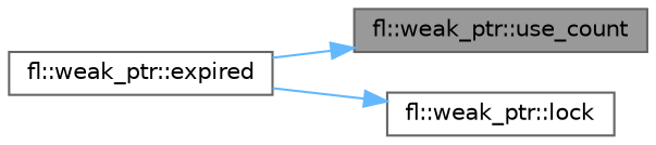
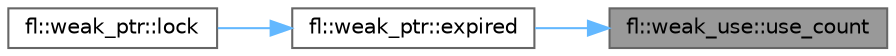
  digraph {
    rankdir=RL
    node [color=grey40 fillcolor=white fontname=Helvetica fontsize=10 shape=box style=filled]
    edge [color=steelblue1 dir=back fontname=Helvetica fontsize=10 labelfontname=Helvetica labelfontsize=10 style=solid]
-   n1 [color=gray40 fillcolor=grey60 fontcolor=black height=0.2 label="fl::weak_ptr::use_count" width=0.4]
+   n1 [color=gray40 fillcolor=grey60 fontcolor=black height=0.2 label="fl::weak_use::use_count" width=0.4]
    n2 [height=0.2 label="fl::weak_ptr::expired" width=0.4]
    n3 [height=0.2 label="fl::weak_ptr::lock" width=0.4]
    n1 -> n2
-   n3 -> n2
+   n2 -> n3
  }
